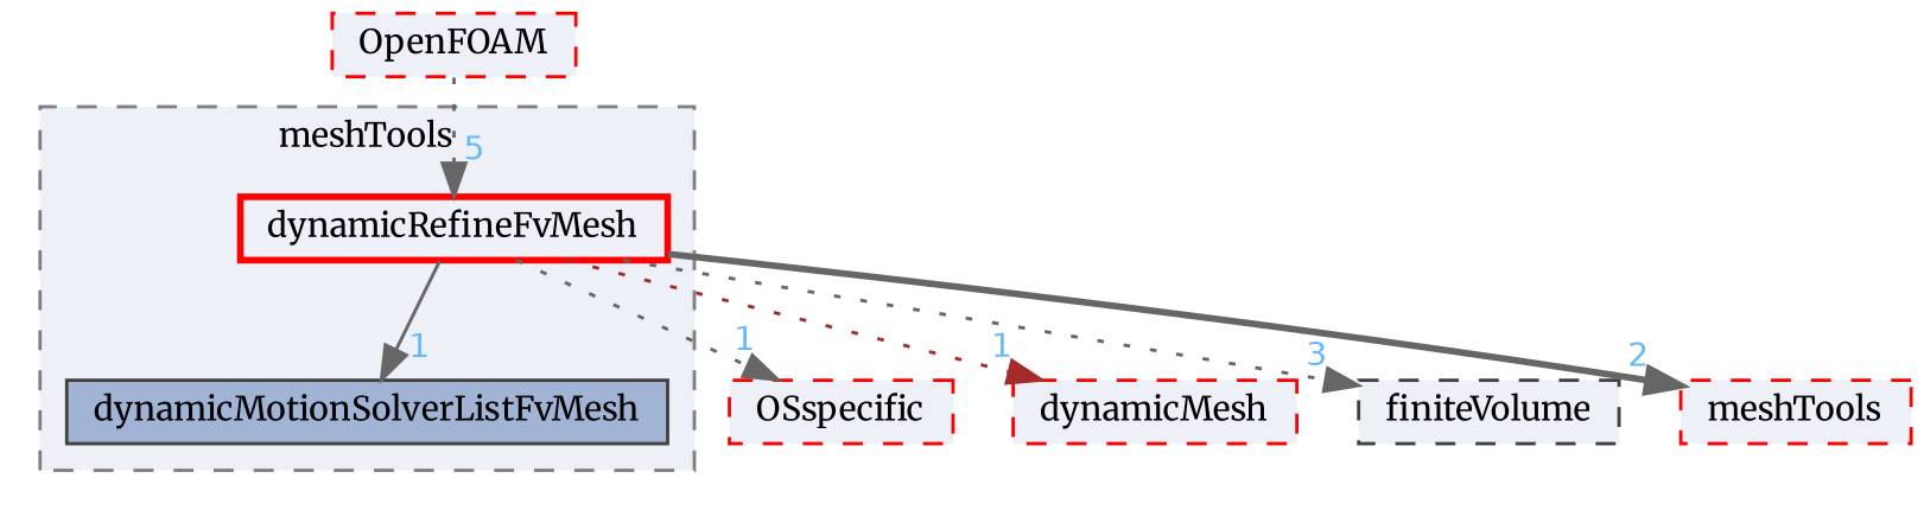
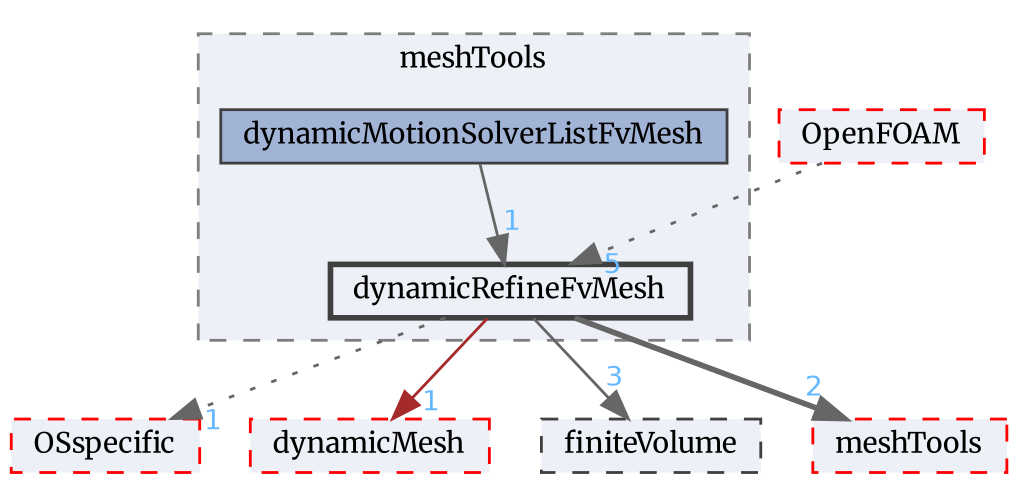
  digraph {
    compound=true
    fontname=Merriweather
    node [color=red fillcolor="#edf0f7" fontname=Merriweather fontsize=10 shape=box style="filled,dashed"]
    edge [color=gray40 fontcolor=steelblue1 fontname=Merriweather fontsize=10 headlabel=1 labeldistance=1.5 labelfontname=Helvetica labelfontsize=10 style=solid]
    n1 [color=grey25 fillcolor="#a2b4d6" height=0.2 label=dynamicMotionSolverListFvMesh style=filled width=0.4]
-   n2 [height=0.2 label=dynamicRefineFvMesh style="filled,bold" width=0.4]
+   n2 [color=grey25 height=0.2 label=dynamicRefineFvMesh style="filled,bold" width=0.4]
    n3 [height=0.2 label=OSspecific width=0.4]
    n4 [height=0.2 label=dynamicMesh width=0.4]
    n5 [color=grey25 height=0.2 label=finiteVolume width=0.4]
    n6 [height=0.2 label=meshTools width=0.4]
    n7 [height=0.2 label=OpenFOAM width=0.4]
    subgraph cluster_1 {
      bgcolor="#edf0f7"
      fontsize=10
      label=meshTools
      pencolor=grey50
      style="filled,dashed"
      n1
      n2
    }
-   n2 -> n1
+   n1 -> n2
    n2 -> n3 [style=dotted]
-   n2 -> n4 [color=brown style=dotted]
-   n2 -> n5 [headlabel=3 style=dotted]
+   n2 -> n4 [color=brown]
+   n2 -> n5 [headlabel=3]
    n2 -> n6 [headlabel=2 style=bold]
    n7 -> n2 [headlabel=5 style=dotted]
  }
